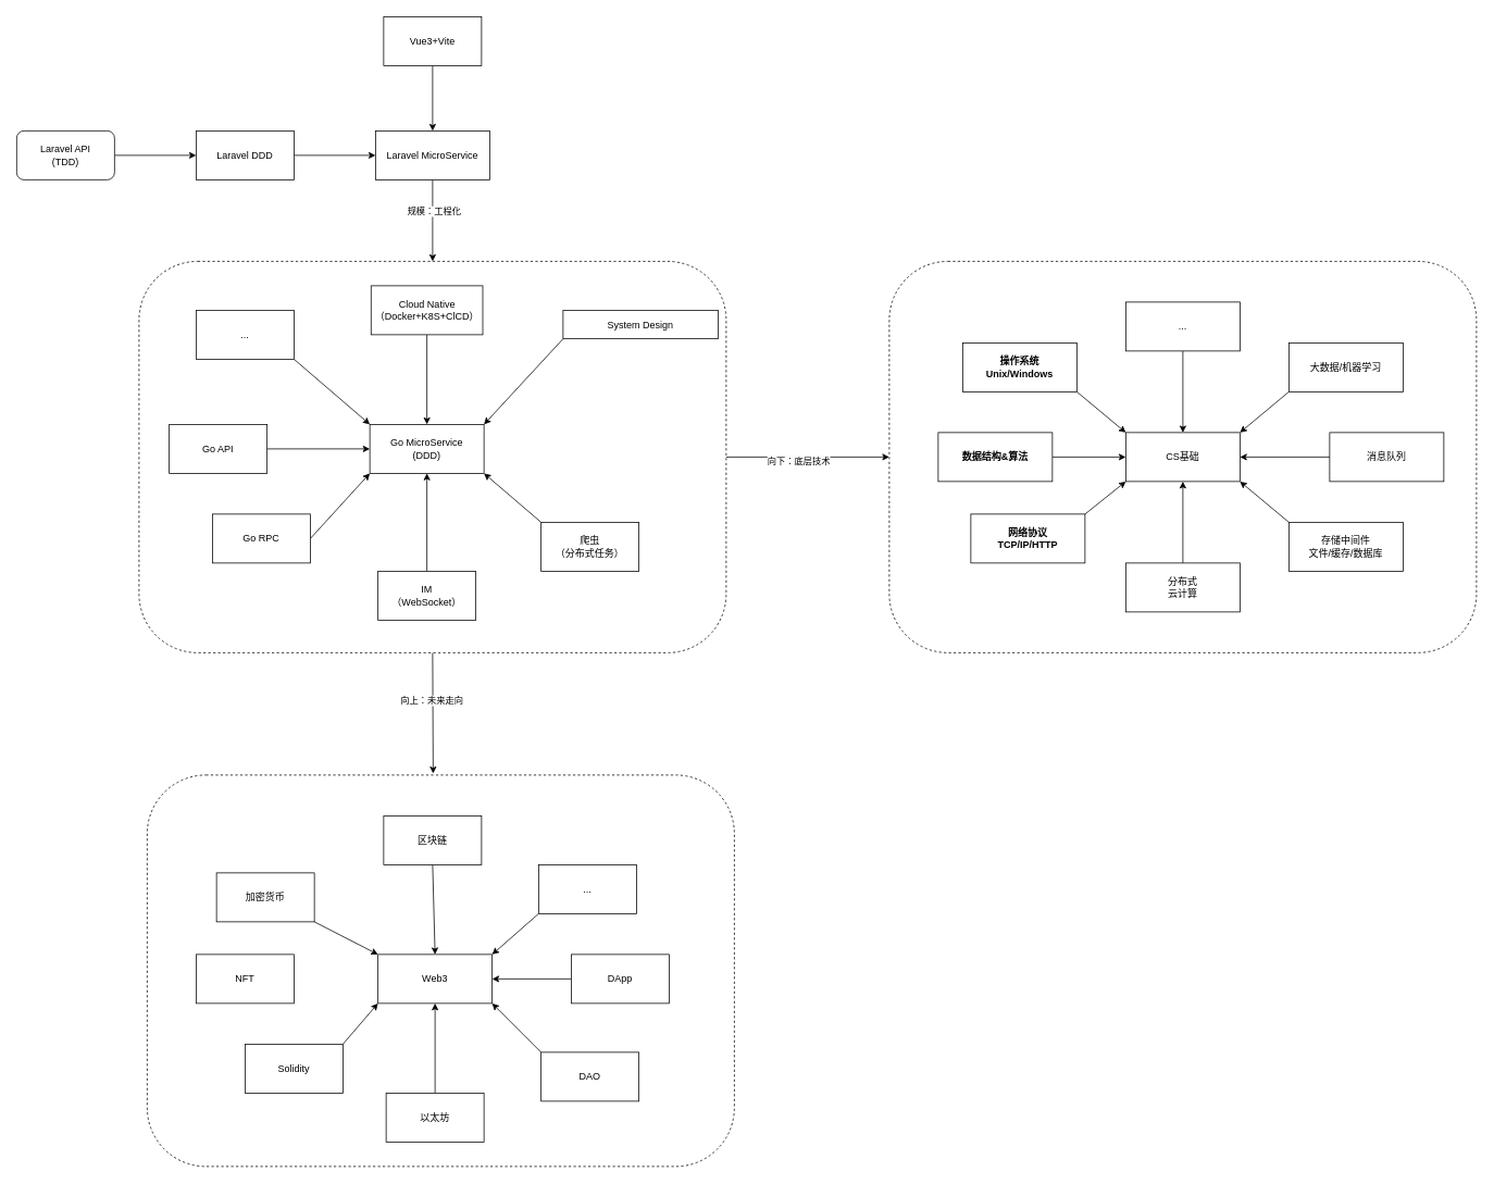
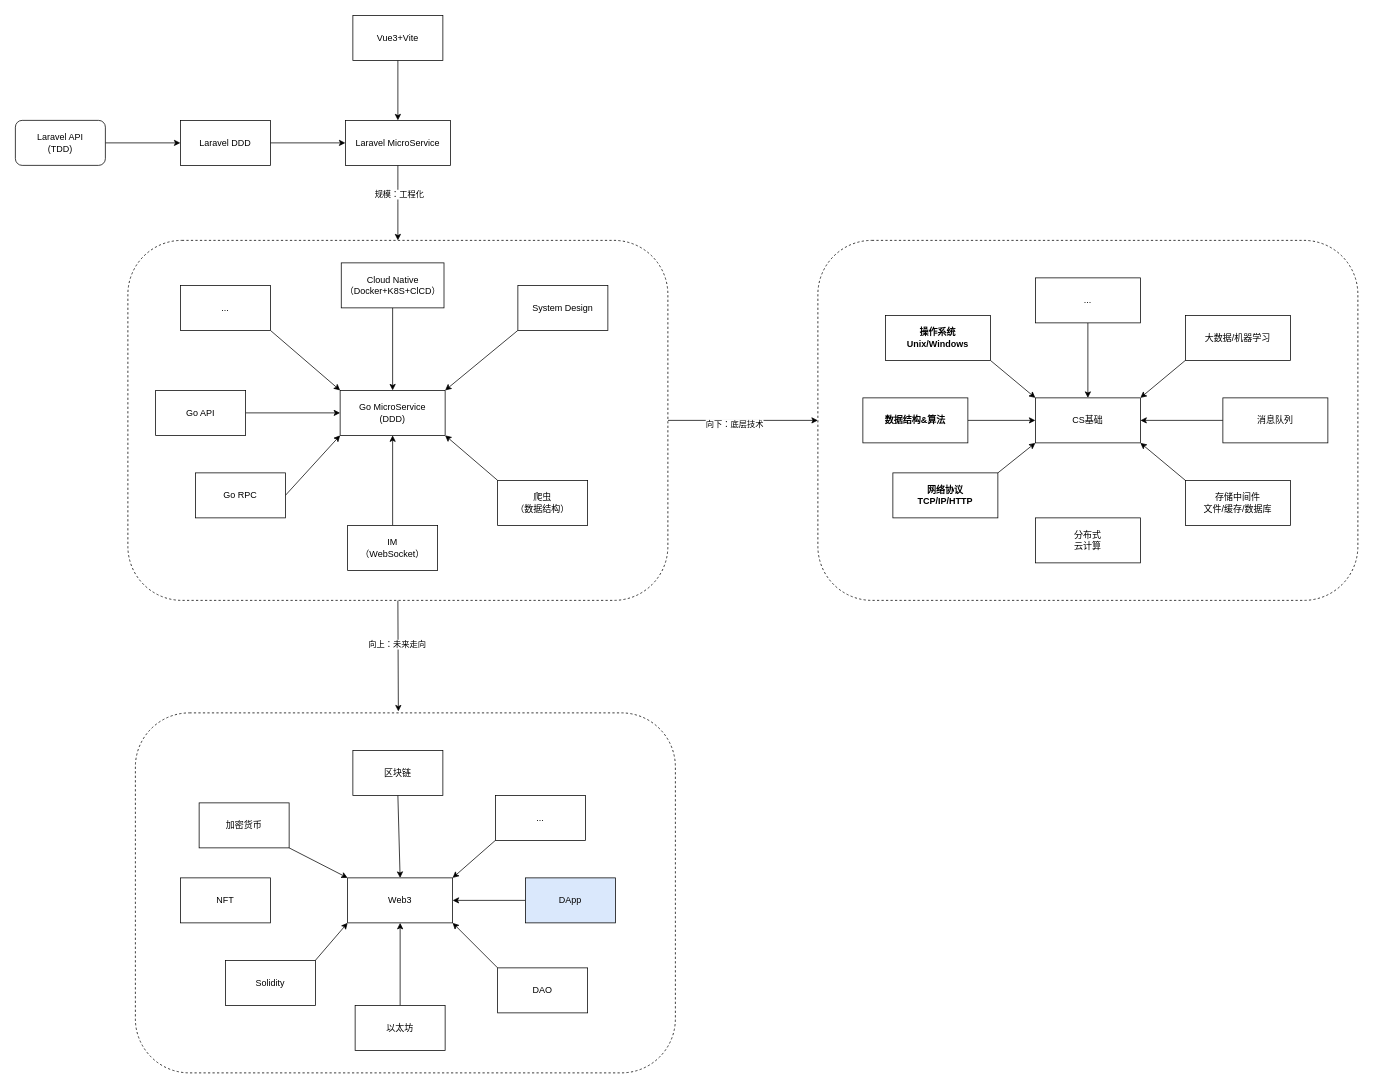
  <mxCell id="0" />
  <mxCell id="1" parent="0" />
  <mxCell id="2" style="edgeStyle=none;html=1;exitX=1;exitY=0.5;exitDx=0;exitDy=0;entryX=0;entryY=0.5;entryDx=0;entryDy=0;" parent="1" source="6" target="48" edge="1"><mxGeometry relative="1" as="geometry" /></mxCell>
  <mxCell id="3" value="向下：底层技术" style="edgeLabel;html=1;align=center;verticalAlign=middle;resizable=0;points=[];" parent="2" vertex="1" connectable="0"><mxGeometry x="-0.124" y="-4" relative="1" as="geometry"><mxPoint as="offset" /></mxGeometry></mxCell>
  <mxCell id="4" style="edgeStyle=none;html=1;exitX=0.5;exitY=1;exitDx=0;exitDy=0;entryX=0.487;entryY=-0.004;entryDx=0;entryDy=0;entryPerimeter=0;" parent="1" source="6" target="31" edge="1"><mxGeometry relative="1" as="geometry" /></mxCell>
  <mxCell id="5" value="向上：未来走向" style="edgeLabel;html=1;align=center;verticalAlign=middle;resizable=0;points=[];" parent="4" vertex="1" connectable="0"><mxGeometry x="-0.221" y="-2" relative="1" as="geometry"><mxPoint as="offset" /></mxGeometry></mxCell>
  <mxCell id="6" value="" style="rounded=1;whiteSpace=wrap;html=1;dashed=1;" parent="1" vertex="1"><mxGeometry x="170" y="320" width="720" height="480" as="geometry" /></mxCell>
  <mxCell id="7" style="edgeStyle=none;html=1;exitX=1;exitY=0.5;exitDx=0;exitDy=0;" parent="1" source="8" target="10" edge="1"><mxGeometry relative="1" as="geometry" /></mxCell>
  <mxCell id="8" value="Laravel API&lt;br&gt;(TDD)" style="rounded=1;whiteSpace=wrap;html=1;" parent="1" vertex="1"><mxGeometry x="20" y="160" width="120" height="60" as="geometry" /></mxCell>
  <mxCell id="9" style="edgeStyle=none;html=1;exitX=1;exitY=0.5;exitDx=0;exitDy=0;" parent="1" source="10" target="13" edge="1"><mxGeometry relative="1" as="geometry" /></mxCell>
  <mxCell id="10" value="Laravel DDD" style="rounded=0;whiteSpace=wrap;html=1;" parent="1" vertex="1"><mxGeometry x="240" y="160" width="120" height="60" as="geometry" /></mxCell>
  <mxCell id="11" style="edgeStyle=none;html=1;exitX=0.5;exitY=1;exitDx=0;exitDy=0;entryX=0.5;entryY=0;entryDx=0;entryDy=0;" parent="1" source="13" target="6" edge="1"><mxGeometry relative="1" as="geometry"><Array as="points"><mxPoint x="530" y="260" /></Array></mxGeometry></mxCell>
  <mxCell id="12" value="规模：工程化" style="edgeLabel;html=1;align=center;verticalAlign=middle;resizable=0;points=[];" parent="11" vertex="1" connectable="0"><mxGeometry x="-0.237" y="1" relative="1" as="geometry"><mxPoint as="offset" /></mxGeometry></mxCell>
  <mxCell id="13" value="Laravel MicroService" style="rounded=0;whiteSpace=wrap;html=1;" parent="1" vertex="1"><mxGeometry x="460" y="160" width="140" height="60" as="geometry" /></mxCell>
  <mxCell id="14" value="Go MicroService&lt;br&gt;(DDD)" style="rounded=0;whiteSpace=wrap;html=1;" parent="1" vertex="1"><mxGeometry x="453" y="520" width="140" height="60" as="geometry" /></mxCell>
  <mxCell id="15" style="edgeStyle=none;html=1;exitX=1;exitY=0.5;exitDx=0;exitDy=0;entryX=0;entryY=0.5;entryDx=0;entryDy=0;" parent="1" source="16" target="14" edge="1"><mxGeometry relative="1" as="geometry" /></mxCell>
  <mxCell id="16" value="Go API" style="rounded=0;whiteSpace=wrap;html=1;" parent="1" vertex="1"><mxGeometry x="207" y="520" width="120" height="60" as="geometry" /></mxCell>
  <mxCell id="17" style="edgeStyle=none;html=1;exitX=1;exitY=0.5;exitDx=0;exitDy=0;entryX=0;entryY=1;entryDx=0;entryDy=0;" parent="1" source="18" target="14" edge="1"><mxGeometry relative="1" as="geometry" /></mxCell>
  <mxCell id="18" value="Go RPC" style="rounded=0;whiteSpace=wrap;html=1;" parent="1" vertex="1"><mxGeometry x="260" y="630" width="120" height="60" as="geometry" /></mxCell>
  <mxCell id="19" value="" style="edgeStyle=none;html=1;exitX=0.5;exitY=0;exitDx=0;exitDy=0;" parent="1" source="20" target="14" edge="1"><mxGeometry relative="1" as="geometry"><mxPoint x="523" y="690" as="sourcePoint" /></mxGeometry></mxCell>
  <mxCell id="20" value="IM&lt;br&gt;（WebSocket）" style="rounded=0;whiteSpace=wrap;html=1;" parent="1" vertex="1"><mxGeometry x="463" y="700" width="120" height="60" as="geometry" /></mxCell>
  <mxCell id="21" style="edgeStyle=none;html=1;exitX=0;exitY=0;exitDx=0;exitDy=0;entryX=1;entryY=1;entryDx=0;entryDy=0;" parent="1" source="22" target="14" edge="1"><mxGeometry relative="1" as="geometry" /></mxCell>
- <mxCell id="22" value="爬虫&lt;br&gt;（分布式任务）" style="rounded=0;whiteSpace=wrap;html=1;" parent="1" vertex="1"><mxGeometry x="663" y="640" width="120" height="60" as="geometry" /></mxCell>
+ <mxCell id="22" value="爬虫&lt;br&gt;（数据结构）" style="rounded=0;whiteSpace=wrap;html=1;" parent="1" vertex="1"><mxGeometry x="663" y="640" width="120" height="60" as="geometry" /></mxCell>
  <mxCell id="23" style="edgeStyle=none;html=1;" parent="1" source="24" target="14" edge="1"><mxGeometry relative="1" as="geometry" /></mxCell>
  <mxCell id="24" value="Cloud Native&lt;br&gt;（Docker+K8S+ClCD）" style="rounded=0;whiteSpace=wrap;html=1;" parent="1" vertex="1"><mxGeometry x="454.5" y="350" width="137" height="60" as="geometry" /></mxCell>
  <mxCell id="25" style="edgeStyle=none;html=1;exitX=0.5;exitY=1;exitDx=0;exitDy=0;entryX=0.5;entryY=0;entryDx=0;entryDy=0;" parent="1" source="26" target="13" edge="1"><mxGeometry relative="1" as="geometry" /></mxCell>
  <mxCell id="26" value="Vue3+Vite" style="rounded=0;whiteSpace=wrap;html=1;" parent="1" vertex="1"><mxGeometry x="470" y="20" width="120" height="60" as="geometry" /></mxCell>
  <mxCell id="27" style="edgeStyle=none;html=1;exitX=0;exitY=1;exitDx=0;exitDy=0;entryX=1;entryY=0;entryDx=0;entryDy=0;" parent="1" source="28" target="14" edge="1"><mxGeometry relative="1" as="geometry" /></mxCell>
- <mxCell id="28" value="System Design" style="rounded=0;whiteSpace=wrap;html=1;" parent="1" vertex="1"><mxGeometry x="690" y="380" width="190" height="35" as="geometry" /></mxCell>
+ <mxCell id="28" value="System Design" style="rounded=0;whiteSpace=wrap;html=1;" parent="1" vertex="1"><mxGeometry x="690" y="380" width="120" height="60" as="geometry" /></mxCell>
  <mxCell id="29" style="edgeStyle=none;html=1;exitX=1;exitY=1;exitDx=0;exitDy=0;entryX=0;entryY=0;entryDx=0;entryDy=0;" parent="1" source="30" target="14" edge="1"><mxGeometry relative="1" as="geometry" /></mxCell>
  <mxCell id="30" value="..." style="rounded=0;whiteSpace=wrap;html=1;" parent="1" vertex="1"><mxGeometry x="240" y="380" width="120" height="60" as="geometry" /></mxCell>
  <mxCell id="31" value="" style="rounded=1;whiteSpace=wrap;html=1;dashed=1;" parent="1" vertex="1"><mxGeometry x="180" y="950" width="720" height="480" as="geometry" /></mxCell>
  <mxCell id="32" value="Web3" style="rounded=0;whiteSpace=wrap;html=1;" parent="1" vertex="1"><mxGeometry x="463" y="1170" width="140" height="60" as="geometry" /></mxCell>
  <mxCell id="33" style="edgeStyle=none;html=1;exitX=0.5;exitY=1;exitDx=0;exitDy=0;entryX=0.5;entryY=0;entryDx=0;entryDy=0;" parent="1" source="34" target="32" edge="1"><mxGeometry relative="1" as="geometry" /></mxCell>
  <mxCell id="34" value="区块链" style="rounded=0;whiteSpace=wrap;html=1;" parent="1" vertex="1"><mxGeometry x="470" y="1000" width="120" height="60" as="geometry" /></mxCell>
  <mxCell id="35" style="edgeStyle=none;html=1;exitX=0.5;exitY=0;exitDx=0;exitDy=0;entryX=0.5;entryY=1;entryDx=0;entryDy=0;" parent="1" source="36" target="32" edge="1"><mxGeometry relative="1" as="geometry" /></mxCell>
  <mxCell id="36" value="以太坊" style="rounded=0;whiteSpace=wrap;html=1;" parent="1" vertex="1"><mxGeometry x="473" y="1340" width="120" height="60" as="geometry" /></mxCell>
  <mxCell id="37" style="edgeStyle=none;html=1;exitX=1;exitY=1;exitDx=0;exitDy=0;entryX=0;entryY=0;entryDx=0;entryDy=0;" parent="1" source="38" target="32" edge="1"><mxGeometry relative="1" as="geometry" /></mxCell>
  <mxCell id="38" value="加密货币" style="rounded=0;whiteSpace=wrap;html=1;" parent="1" vertex="1"><mxGeometry x="265" y="1070" width="120" height="60" as="geometry" /></mxCell>
  <mxCell id="39" style="edgeStyle=none;html=1;exitX=0;exitY=0.5;exitDx=0;exitDy=0;entryX=1;entryY=0.5;entryDx=0;entryDy=0;" parent="1" source="40" target="32" edge="1"><mxGeometry relative="1" as="geometry" /></mxCell>
- <mxCell id="40" value="DApp" style="rounded=0;whiteSpace=wrap;html=1;" parent="1" vertex="1"><mxGeometry x="700" y="1170" width="120" height="60" as="geometry" /></mxCell>
+ <mxCell id="40" value="DApp" style="rounded=0;whiteSpace=wrap;html=1;fillColor=#dae8fc;" parent="1" vertex="1"><mxGeometry x="700" y="1170" width="120" height="60" as="geometry" /></mxCell>
  <mxCell id="41" value="NFT" style="rounded=0;whiteSpace=wrap;html=1;" parent="1" vertex="1"><mxGeometry x="240" y="1170" width="120" height="60" as="geometry" /></mxCell>
  <mxCell id="42" style="edgeStyle=none;html=1;exitX=0;exitY=0;exitDx=0;exitDy=0;entryX=1;entryY=1;entryDx=0;entryDy=0;" parent="1" source="43" target="32" edge="1"><mxGeometry relative="1" as="geometry" /></mxCell>
  <mxCell id="43" value="DAO" style="rounded=0;whiteSpace=wrap;html=1;" parent="1" vertex="1"><mxGeometry x="663" y="1290" width="120" height="60" as="geometry" /></mxCell>
  <mxCell id="44" style="edgeStyle=none;html=1;exitX=1;exitY=0;exitDx=0;exitDy=0;entryX=0;entryY=1;entryDx=0;entryDy=0;" parent="1" source="45" target="32" edge="1"><mxGeometry relative="1" as="geometry" /></mxCell>
  <mxCell id="45" value="Solidity" style="rounded=0;whiteSpace=wrap;html=1;" parent="1" vertex="1"><mxGeometry x="300" y="1280" width="120" height="60" as="geometry" /></mxCell>
  <mxCell id="46" style="edgeStyle=none;html=1;exitX=0;exitY=1;exitDx=0;exitDy=0;entryX=1;entryY=0;entryDx=0;entryDy=0;" parent="1" source="47" target="32" edge="1"><mxGeometry relative="1" as="geometry" /></mxCell>
  <mxCell id="47" value="..." style="rounded=0;whiteSpace=wrap;html=1;" parent="1" vertex="1"><mxGeometry x="660" y="1060" width="120" height="60" as="geometry" /></mxCell>
  <mxCell id="48" value="" style="rounded=1;whiteSpace=wrap;html=1;dashed=1;" parent="1" vertex="1"><mxGeometry x="1090" y="320" width="720" height="480" as="geometry" /></mxCell>
- <mxCell id="49" style="edgeStyle=none;html=1;exitX=0.5;exitY=0;exitDx=0;exitDy=0;entryX=0.5;entryY=1;entryDx=0;entryDy=0;" parent="1" source="50" target="51" edge="1"><mxGeometry relative="1" as="geometry" /></mxCell>
  <mxCell id="50" value="分布式&lt;br&gt;云计算" style="rounded=0;whiteSpace=wrap;html=1;" parent="1" vertex="1"><mxGeometry x="1380" y="690" width="140" height="60" as="geometry" /></mxCell>
  <mxCell id="51" value="CS基础" style="rounded=0;whiteSpace=wrap;html=1;" parent="1" vertex="1"><mxGeometry x="1380" y="530" width="140" height="60" as="geometry" /></mxCell>
  <mxCell id="52" style="edgeStyle=none;html=1;exitX=0.5;exitY=1;exitDx=0;exitDy=0;entryX=0.5;entryY=0;entryDx=0;entryDy=0;" parent="1" source="53" target="51" edge="1"><mxGeometry relative="1" as="geometry" /></mxCell>
  <mxCell id="53" value="..." style="rounded=0;whiteSpace=wrap;html=1;" parent="1" vertex="1"><mxGeometry x="1380" y="370" width="140" height="60" as="geometry" /></mxCell>
  <mxCell id="54" style="edgeStyle=none;html=1;exitX=1;exitY=1;exitDx=0;exitDy=0;entryX=0;entryY=0;entryDx=0;entryDy=0;" parent="1" source="55" target="51" edge="1"><mxGeometry relative="1" as="geometry" /></mxCell>
  <mxCell id="55" value="操作系统&lt;br&gt;Unix/Windows" style="rounded=0;whiteSpace=wrap;html=1;fontStyle=1" parent="1" vertex="1"><mxGeometry x="1180" y="420" width="140" height="60" as="geometry" /></mxCell>
  <mxCell id="56" value="" style="edgeStyle=none;html=1;" parent="1" source="57" target="51" edge="1"><mxGeometry relative="1" as="geometry" /></mxCell>
  <mxCell id="57" value="数据结构&amp;amp;算法" style="rounded=0;whiteSpace=wrap;html=1;fontStyle=1" parent="1" vertex="1"><mxGeometry x="1150" y="530" width="140" height="60" as="geometry" /></mxCell>
  <mxCell id="58" style="edgeStyle=none;html=1;exitX=1;exitY=0;exitDx=0;exitDy=0;entryX=0;entryY=1;entryDx=0;entryDy=0;" parent="1" source="59" target="51" edge="1"><mxGeometry relative="1" as="geometry" /></mxCell>
  <mxCell id="59" value="网络协议&lt;br&gt;TCP/IP/HTTP" style="rounded=0;whiteSpace=wrap;html=1;fontStyle=1" parent="1" vertex="1"><mxGeometry x="1190" y="630" width="140" height="60" as="geometry" /></mxCell>
  <mxCell id="60" style="edgeStyle=none;html=1;exitX=0;exitY=0;exitDx=0;exitDy=0;entryX=1;entryY=1;entryDx=0;entryDy=0;" parent="1" source="61" target="51" edge="1"><mxGeometry relative="1" as="geometry" /></mxCell>
  <mxCell id="61" value="存储中间件&lt;br&gt;文件/缓存/数据库" style="rounded=0;whiteSpace=wrap;html=1;" parent="1" vertex="1"><mxGeometry x="1580" y="640" width="140" height="60" as="geometry" /></mxCell>
  <mxCell id="62" style="edgeStyle=none;html=1;exitX=0;exitY=0.5;exitDx=0;exitDy=0;entryX=1;entryY=0.5;entryDx=0;entryDy=0;" parent="1" source="63" target="51" edge="1"><mxGeometry relative="1" as="geometry" /></mxCell>
  <mxCell id="63" value="消息队列" style="rounded=0;whiteSpace=wrap;html=1;" parent="1" vertex="1"><mxGeometry x="1630" y="530" width="140" height="60" as="geometry" /></mxCell>
  <mxCell id="64" style="edgeStyle=none;html=1;exitX=0;exitY=1;exitDx=0;exitDy=0;entryX=1;entryY=0;entryDx=0;entryDy=0;" parent="1" source="65" target="51" edge="1"><mxGeometry relative="1" as="geometry" /></mxCell>
  <mxCell id="65" value="大数据/机器学习" style="rounded=0;whiteSpace=wrap;html=1;" parent="1" vertex="1"><mxGeometry x="1580" y="420" width="140" height="60" as="geometry" /></mxCell>
  <mxCell id="66" value="&lt;font color=&quot;#ffffff&quot;&gt;Start here&lt;/font&gt;" style="text;html=1;strokeColor=#FFFFFF;fillColor=none;align=center;verticalAlign=middle;whiteSpace=wrap;rounded=0;dashed=1;" parent="1" vertex="1"><mxGeometry x="50" y="230" width="60" height="30" as="geometry" /></mxCell>
  <mxCell id="67" value="" style="rounded=0;whiteSpace=wrap;html=1;strokeColor=#FFFFFF;fontSize=24;fontColor=#FFFFFF;" vertex="1" parent="1"><mxGeometry x="1370" y="1350" width="420" height="70" as="geometry" /></mxCell>
  <mxCell id="68" value="&lt;font style=&quot;font-size: 24px;&quot;&gt;学院君 Web 分布式任务&lt;/font&gt;" style="text;html=1;strokeColor=none;fillColor=none;align=center;verticalAlign=middle;whiteSpace=wrap;rounded=0;fontColor=#FFFFFF;" vertex="1" parent="1"><mxGeometry x="1400" y="1365" width="360" height="40" as="geometry" /></mxCell>
